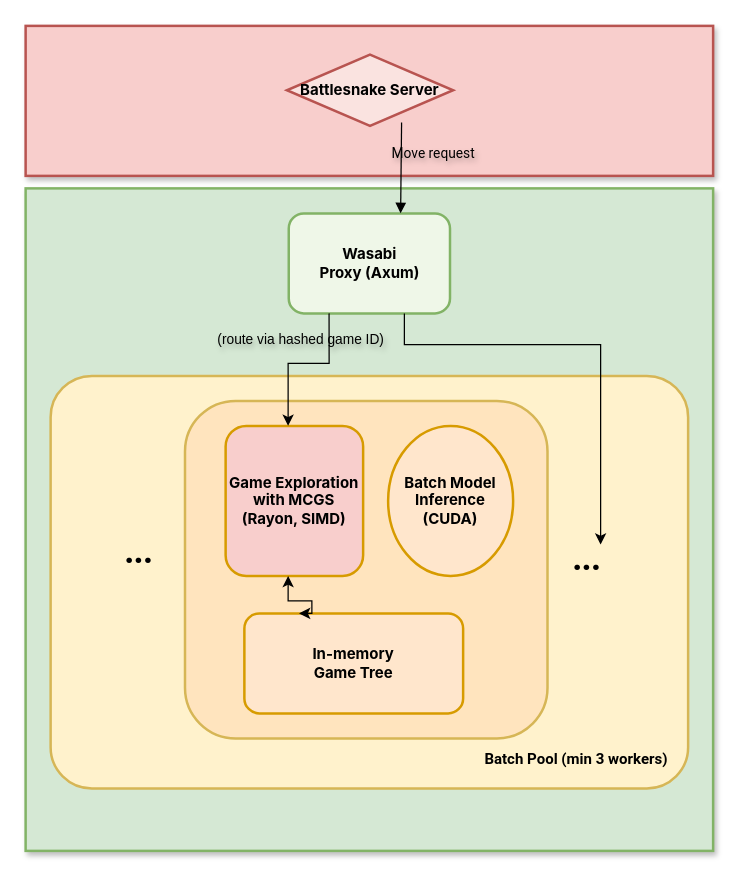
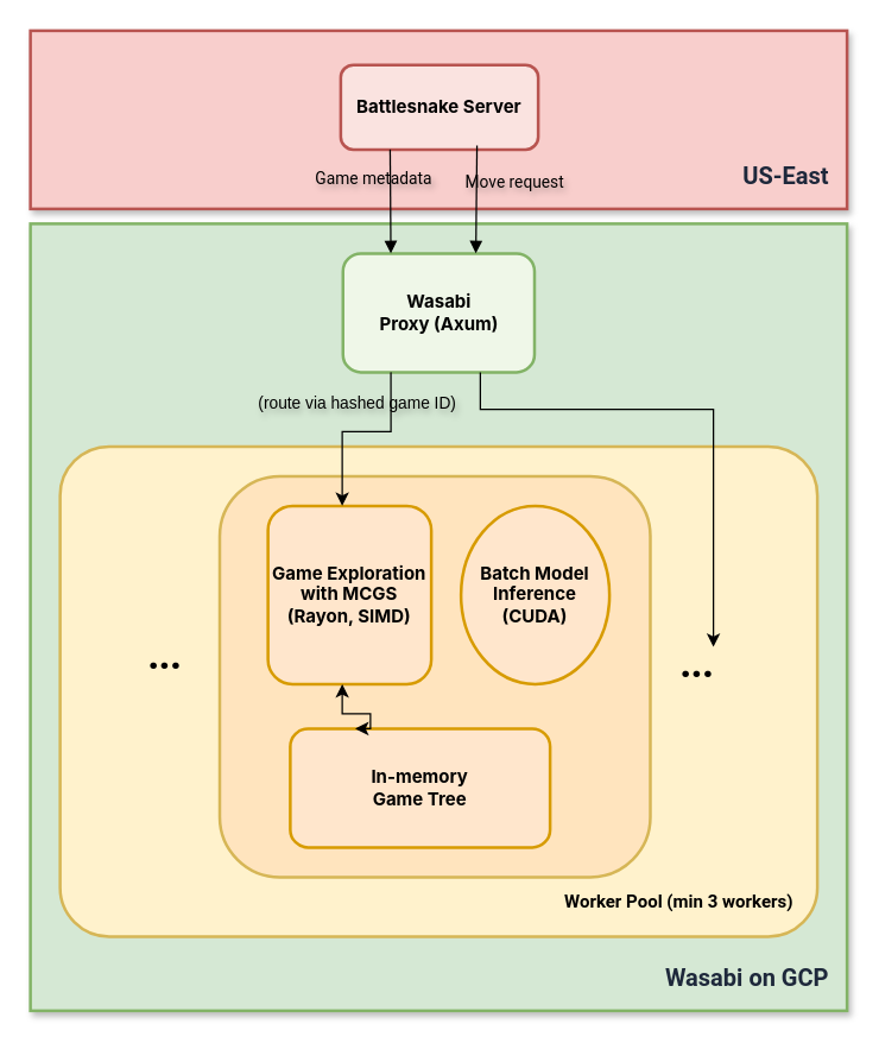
  <mxCell id="0" />
  <mxCell id="1" parent="0" />
  <mxCell id="2" value="" style="rounded=0;arcSize=20;strokeWidth=2;glass=0;shadow=1;fillColor=#f8cecc;strokeColor=#b85450;" parent="1" vertex="1"><mxGeometry x="20" y="20" width="550" height="120" as="geometry" /></mxCell>
  <mxCell id="3" value="" style="rounded=0;arcSize=20;strokeWidth=2;shadow=1;fillColor=#d5e8d4;strokeColor=#82b366;" vertex="1" parent="1"><mxGeometry x="20" y="150" width="550" height="530" as="geometry" /></mxCell>
  <mxCell id="4" value="Wasabi&#10;Proxy (Axum)" style="whiteSpace=wrap;strokeWidth=2;rounded=1;fontFamily=Inter;fontSource=https%3A%2F%2Ffonts.googleapis.com%2Fcss%3Ffamily%3DInter;fillColor=light-dark(#eff7e8, #1f2f1e);strokeColor=#82b366;fontStyle=1" parent="1" vertex="1"><mxGeometry x="230.5" y="170" width="129" height="80" as="geometry" /></mxCell>
- <mxCell id="5" value="Battlesnake Server" style="rhombus;whiteSpace=wrap;strokeWidth=2;fontFamily=Inter;fontSource=https%3A%2F%2Ffonts.googleapis.com%2Fcss%3Ffamily%3DInter;fillColor=light-dark(#fae3e0, #512d2b);strokeColor=#b85450;fontStyle=1;" parent="1" vertex="1"><mxGeometry x="229" y="43" width="133" height="57" as="geometry" /></mxCell>
+ <mxCell id="5" value="Battlesnake Server" style="whiteSpace=wrap;strokeWidth=2;rounded=1;fontFamily=Inter;fontSource=https%3A%2F%2Ffonts.googleapis.com%2Fcss%3Ffamily%3DInter;fillColor=light-dark(#fae3e0, #512d2b);strokeColor=#b85450;fontStyle=1" parent="1" vertex="1"><mxGeometry x="229" y="43" width="133" height="57" as="geometry" /></mxCell>
+ <mxCell id="6" value="" style="curved=1;startArrow=none;endArrow=block;exitX=0.25;exitY=1;entryX=0.25;entryY=0;exitDx=0;exitDy=0;entryDx=0;entryDy=0;" parent="1" source="5" target="4" edge="1"><mxGeometry relative="1" as="geometry"><Array as="points" /></mxGeometry></mxCell>
+ <mxCell id="7" value="&lt;div&gt;&lt;font data-font-src=&quot;https://fonts.googleapis.com/css?family=Roboto&quot;&gt;Game metadata&lt;/font&gt;&lt;/div&gt;" style="edgeLabel;html=1;align=center;verticalAlign=middle;resizable=0;points=[];fontFamily=Roboto;fontSource=https%3A%2F%2Ffonts.googleapis.com%2Fcss%3Ffamily%3DRoboto;textShadow=1;labelBorderColor=none;labelBackgroundColor=none;" vertex="1" connectable="0" parent="6"><mxGeometry x="-0.333" y="2" relative="1" as="geometry"><mxPoint x="-14" y="-3" as="offset" /></mxGeometry></mxCell>
+ <mxCell id="8" value="&lt;font data-font-src=&quot;https://fonts.googleapis.com/css?family=Roboto&quot; face=&quot;Roboto&quot; style=&quot;font-size: 16px;&quot;&gt;&lt;b&gt;US-East&lt;br&gt;&lt;/b&gt;&lt;/font&gt;" style="text;html=1;align=right;verticalAlign=bottom;whiteSpace=wrap;rounded=0;spacing=12;fontColor=light-dark(#1e283b, #ededed);" vertex="1" parent="1"><mxGeometry x="480" y="100" width="90" height="40" as="geometry" /></mxCell>
+ <mxCell id="9" value="&lt;font face=&quot;Roboto&quot;&gt;&lt;b&gt;Wasabi on GCP&lt;br&gt;&lt;/b&gt;&lt;/font&gt;" style="text;html=1;align=right;verticalAlign=bottom;whiteSpace=wrap;rounded=0;spacing=12;fontSize=16;fontColor=light-dark(#1e283b, #ededed);" vertex="1" parent="1"><mxGeometry x="420" y="640" width="150" height="40" as="geometry" /></mxCell>
  <mxCell id="10" value="" style="whiteSpace=wrap;strokeWidth=2;rounded=1;fontFamily=Inter;fontSource=https%3A%2F%2Ffonts.googleapis.com%2Fcss%3Ffamily%3DInter;fillColor=#fff2cc;strokeColor=#d6b656;arcSize=10;" vertex="1" parent="1"><mxGeometry x="40" y="300" width="510" height="330" as="geometry" /></mxCell>
- <mxCell id="11" value="&lt;font face=&quot;Roboto&quot;&gt;&lt;b&gt;Batch Pool (min 3 workers)&lt;br&gt;&lt;/b&gt;&lt;/font&gt;" style="text;html=1;align=right;verticalAlign=bottom;whiteSpace=wrap;rounded=0;spacing=16;" vertex="1" parent="1"><mxGeometry x="350" y="580" width="200" height="50" as="geometry" /></mxCell>
+ <mxCell id="11" value="&lt;font face=&quot;Roboto&quot;&gt;&lt;b&gt;Worker Pool (min 3 workers)&lt;br&gt;&lt;/b&gt;&lt;/font&gt;" style="text;html=1;align=right;verticalAlign=bottom;whiteSpace=wrap;rounded=0;spacing=16;" vertex="1" parent="1"><mxGeometry x="350" y="580" width="200" height="50" as="geometry" /></mxCell>
  <mxCell id="12" value="&lt;font style=&quot;font-size: 28px;&quot; face=&quot;Roboto&quot;&gt;&lt;b&gt;⸱⸱⸱&lt;/b&gt;&lt;/font&gt;" style="text;html=1;align=left;verticalAlign=middle;whiteSpace=wrap;rounded=0;spacing=8;" vertex="1" parent="1"><mxGeometry x="450" y="435" width="90" height="40" as="geometry" /></mxCell>
  <mxCell id="13" value="&lt;font face=&quot;Roboto&quot; style=&quot;font-size: 28px;&quot;&gt;&lt;b&gt;⸱⸱⸱&lt;/b&gt;&lt;/font&gt;" style="text;html=1;align=right;verticalAlign=middle;whiteSpace=wrap;rounded=0;spacing=8;" vertex="1" parent="1"><mxGeometry x="60" y="430" width="70" height="40" as="geometry" /></mxCell>
  <mxCell id="14" value="" style="whiteSpace=wrap;strokeWidth=2;rounded=1;fontFamily=Inter;fontSource=https%3A%2F%2Ffonts.googleapis.com%2Fcss%3Ffamily%3DInter;fillColor=light-dark(#ffe4be, #281d00);strokeColor=#d6b656;" vertex="1" parent="1"><mxGeometry x="147.5" y="320" width="290" height="270" as="geometry" /></mxCell>
- <mxCell id="15" value="Game Exploration with MCGS (Rayon, SIMD)" style="whiteSpace=wrap;strokeWidth=2;rounded=1;fontFamily=Inter;fontSource=https%3A%2F%2Ffonts.googleapis.com%2Fcss%3Ffamily%3DInter;fillColor=#f8cecc;strokeColor=#d79b00;fontStyle=1;" vertex="1" parent="1"><mxGeometry x="180" y="340" width="110" height="120" as="geometry" /></mxCell>
+ <mxCell id="15" value="Game Exploration with MCGS (Rayon, SIMD)" style="whiteSpace=wrap;strokeWidth=2;rounded=1;fontFamily=Inter;fontSource=https%3A%2F%2Ffonts.googleapis.com%2Fcss%3Ffamily%3DInter;fillColor=#ffe6cc;strokeColor=#d79b00;fontStyle=1" vertex="1" parent="1"><mxGeometry x="180" y="340" width="110" height="120" as="geometry" /></mxCell>
  <mxCell id="16" value="Batch Model Inference (CUDA)" style="ellipse;whiteSpace=wrap;strokeWidth=2;fontFamily=Inter;fontSource=https%3A%2F%2Ffonts.googleapis.com%2Fcss%3Ffamily%3DInter;fillColor=#ffe6cc;strokeColor=#d79b00;fontStyle=1;" vertex="1" parent="1"><mxGeometry x="310" y="340" width="100" height="120" as="geometry" /></mxCell>
  <mxCell id="17" style="edgeStyle=orthogonalEdgeStyle;rounded=0;orthogonalLoop=1;jettySize=auto;html=1;exitX=0.25;exitY=1;exitDx=0;exitDy=0;" edge="1" parent="1" source="4"><mxGeometry relative="1" as="geometry"><mxPoint x="230" y="340" as="targetPoint" /><Array as="points"><mxPoint x="263" y="290" /><mxPoint x="230" y="290" /></Array></mxGeometry></mxCell>
  <mxCell id="18" value="&lt;div&gt;(route via hashed game ID)&lt;/div&gt;" style="edgeLabel;html=1;align=center;verticalAlign=middle;resizable=0;points=[];labelBackgroundColor=none;textShadow=1;" vertex="1" connectable="0" parent="17"><mxGeometry x="-0.734" y="2" relative="1" as="geometry"><mxPoint x="-25" y="5" as="offset" /></mxGeometry></mxCell>
  <mxCell id="19" value="" style="curved=1;startArrow=none;endArrow=block;entryX=0.678;entryY=-0.025;entryDx=0;entryDy=0;entryPerimeter=0;exitX=0.69;exitY=0.954;exitDx=0;exitDy=0;exitPerimeter=0;" edge="1" parent="1" source="5"><mxGeometry relative="1" as="geometry"><Array as="points" /><mxPoint x="320" y="108" as="sourcePoint" /><mxPoint x="320.002" y="170" as="targetPoint" /></mxGeometry></mxCell>
  <mxCell id="20" value="&lt;div&gt;Move request&lt;/div&gt;" style="edgeLabel;html=1;align=center;verticalAlign=middle;resizable=0;points=[];fontFamily=Roboto;fontSource=https%3A%2F%2Ffonts.googleapis.com%2Fcss%3Ffamily%3DRoboto;labelBackgroundColor=none;textShadow=1;" vertex="1" connectable="0" parent="19"><mxGeometry x="-0.333" y="2" relative="1" as="geometry"><mxPoint x="23" as="offset" /></mxGeometry></mxCell>
  <mxCell id="21" value="In-memory&#10;Game Tree" style="whiteSpace=wrap;strokeWidth=2;rounded=1;fontFamily=Inter;fontSource=https%3A%2F%2Ffonts.googleapis.com%2Fcss%3Ffamily%3DInter;fillColor=#ffe6cc;strokeColor=#d79b00;fontStyle=1" vertex="1" parent="1"><mxGeometry x="195" y="490" width="175" height="80" as="geometry" /></mxCell>
  <mxCell id="22" style="edgeStyle=orthogonalEdgeStyle;rounded=0;orthogonalLoop=1;jettySize=auto;html=1;startArrow=classic;startFill=1;entryX=0.25;entryY=0;entryDx=0;entryDy=0;" edge="1" parent="1" target="21"><mxGeometry relative="1" as="geometry"><mxPoint x="230" y="460" as="sourcePoint" /><mxPoint x="270" y="440" as="targetPoint" /><Array as="points"><mxPoint x="230" y="480" /><mxPoint x="249" y="480" /></Array></mxGeometry></mxCell>
  <mxCell id="23" style="edgeStyle=orthogonalEdgeStyle;rounded=0;orthogonalLoop=1;jettySize=auto;html=1;exitX=0.25;exitY=1;exitDx=0;exitDy=0;" edge="1" parent="1" target="12"><mxGeometry relative="1" as="geometry"><mxPoint x="323" y="250" as="sourcePoint" /><mxPoint x="290" y="340" as="targetPoint" /><Array as="points"><mxPoint x="323" y="275" /><mxPoint x="480" y="275" /></Array></mxGeometry></mxCell>
